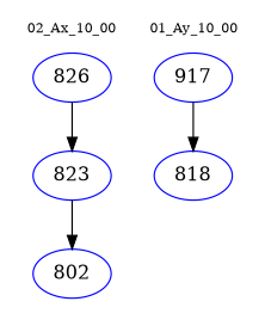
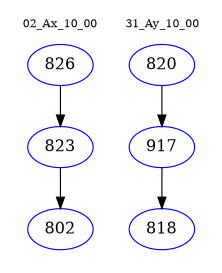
  digraph {
    node [color=blue]
    edge [color=black]
    n1 [label=826]
    n2 [label=823]
    n3 [label=802]
+   n4 [label=820]
    n5 [label=917]
    n6 [label=818]
    subgraph cluster_1 {
      color=white
      fontsize=10
      label="02_Ax_10_00"
      n1
      n2
      n3
    }
    subgraph cluster_2 {
      color=white
      fontsize=10
-     label="01_Ay_10_00"
+     label="31_Ay_10_00"
+     n4
      n5
      n6
    }
    n1 -> n2
    n2 -> n3
+   n4 -> n5
    n5 -> n6
  }
